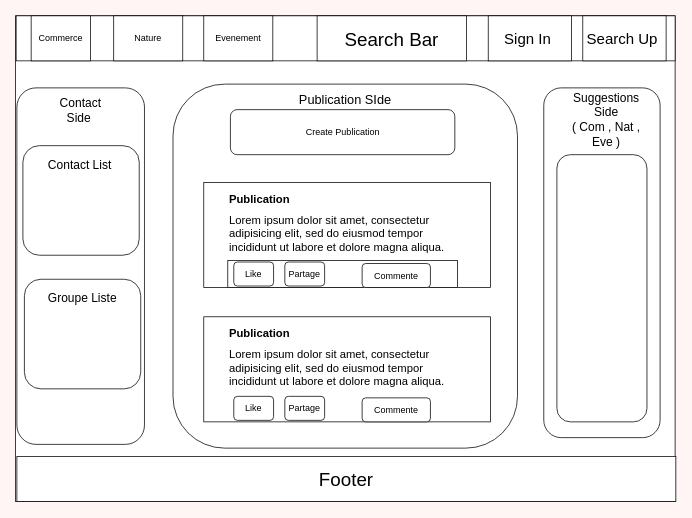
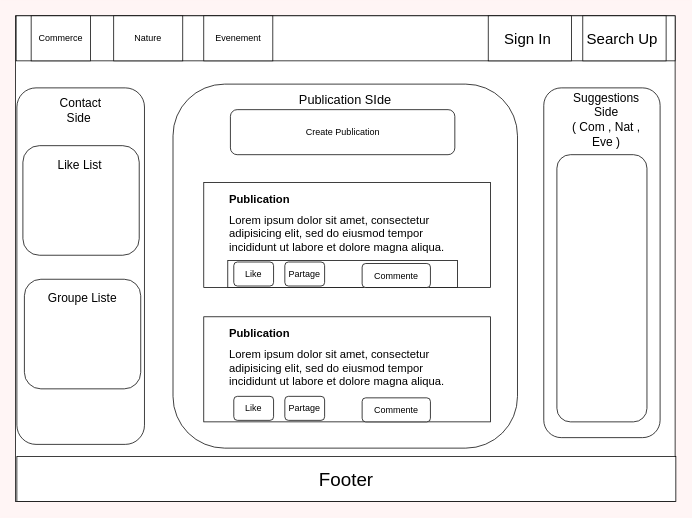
  <mxCell id="0" />
  <mxCell id="1" parent="0" />
  <mxCell id="2" value="" style="rounded=0;whiteSpace=wrap;html=1;" parent="1" vertex="1"><mxGeometry x="20" y="20.5" width="879" height="647" as="geometry" /></mxCell>
  <mxCell id="3" value="" style="rounded=1;whiteSpace=wrap;html=1;" parent="1" vertex="1"><mxGeometry x="230" y="111.5" width="459" height="485" as="geometry" /></mxCell>
  <mxCell id="4" value="" style="rounded=0;whiteSpace=wrap;html=1;" parent="1" vertex="1"><mxGeometry x="271" y="421.5" width="382" height="140" as="geometry" /></mxCell>
  <mxCell id="5" value="" style="rounded=0;whiteSpace=wrap;html=1;" parent="1" vertex="1"><mxGeometry x="271" y="242.5" width="382" height="140" as="geometry" /></mxCell>
  <mxCell id="6" value="&lt;font style=&quot;font-size: 25px&quot;&gt;Footer&lt;/font&gt;" style="rounded=0;whiteSpace=wrap;html=1;" parent="1" vertex="1"><mxGeometry x="22" y="607.5" width="878" height="60" as="geometry" /></mxCell>
  <mxCell id="7" value="" style="rounded=0;whiteSpace=wrap;html=1;" parent="1" vertex="1"><mxGeometry x="21" y="20.5" width="878" height="60" as="geometry" /></mxCell>
- <mxCell id="8" value="&lt;font style=&quot;font-size: 25px&quot;&gt;Search Bar&lt;/font&gt;" style="rounded=0;whiteSpace=wrap;html=1;" parent="1" vertex="1"><mxGeometry x="422" y="20.5" width="199" height="60" as="geometry" /></mxCell>
  <mxCell id="9" value="&lt;font style=&quot;font-size: 20px&quot;&gt;Sign In&amp;nbsp;&lt;/font&gt;" style="rounded=0;whiteSpace=wrap;html=1;" parent="1" vertex="1"><mxGeometry x="650" y="20.5" width="111" height="60" as="geometry" /></mxCell>
  <mxCell id="10" value="&lt;font style=&quot;font-size: 20px&quot;&gt;Search Up&amp;nbsp;&lt;/font&gt;" style="rounded=0;whiteSpace=wrap;html=1;" parent="1" vertex="1"><mxGeometry x="776" y="20.5" width="111" height="60" as="geometry" /></mxCell>
  <mxCell id="11" value="Commerce" style="rounded=0;whiteSpace=wrap;html=1;" parent="1" vertex="1"><mxGeometry x="41" y="20.5" width="79" height="60" as="geometry" /></mxCell>
  <mxCell id="12" value="Nature" style="rounded=0;whiteSpace=wrap;html=1;" parent="1" vertex="1"><mxGeometry x="151" y="20.5" width="92" height="60" as="geometry" /></mxCell>
  <mxCell id="13" value="&lt;h1 style=&quot;font-size: 15px&quot;&gt;&lt;span&gt;Publication&lt;/span&gt;&lt;/h1&gt;&lt;h1 style=&quot;font-size: 15px&quot;&gt;&lt;span style=&quot;font-weight: normal&quot;&gt;Lorem ipsum dolor sit amet, consectetur adipisicing elit, sed do eiusmod tempor incididunt ut labore et dolore magna aliqua.&lt;/span&gt;&lt;br&gt;&lt;/h1&gt;" style="text;html=1;strokeColor=none;fillColor=none;spacing=5;spacingTop=-20;whiteSpace=wrap;overflow=hidden;rounded=0;" parent="1" vertex="1"><mxGeometry x="300" y="255.5" width="321" height="95" as="geometry" /></mxCell>
  <mxCell id="14" value="" style="rounded=0;whiteSpace=wrap;html=1;" parent="1" vertex="1"><mxGeometry x="303" y="346.5" width="306" height="36" as="geometry" /></mxCell>
  <mxCell id="15" value="Like" style="rounded=1;whiteSpace=wrap;html=1;" parent="1" vertex="1"><mxGeometry x="311" y="348.5" width="53" height="32" as="geometry" /></mxCell>
  <mxCell id="16" value="Partage" style="rounded=1;whiteSpace=wrap;html=1;" parent="1" vertex="1"><mxGeometry x="379" y="348.5" width="53" height="32" as="geometry" /></mxCell>
  <mxCell id="17" value="Commente" style="rounded=1;whiteSpace=wrap;html=1;" parent="1" vertex="1"><mxGeometry x="482" y="350.5" width="91" height="32" as="geometry" /></mxCell>
  <mxCell id="18" value="&lt;h1 style=&quot;font-size: 15px&quot;&gt;&lt;span&gt;Publication&lt;/span&gt;&lt;/h1&gt;&lt;h1 style=&quot;font-size: 15px&quot;&gt;&lt;span style=&quot;font-weight: normal&quot;&gt;Lorem ipsum dolor sit amet, consectetur adipisicing elit, sed do eiusmod tempor incididunt ut labore et dolore magna aliqua.&lt;/span&gt;&lt;br&gt;&lt;/h1&gt;" style="text;html=1;strokeColor=none;fillColor=none;spacing=5;spacingTop=-20;whiteSpace=wrap;overflow=hidden;rounded=0;" parent="1" vertex="1"><mxGeometry x="300" y="434.5" width="321" height="95" as="geometry" /></mxCell>
  <mxCell id="19" value="Commente" style="rounded=1;whiteSpace=wrap;html=1;" parent="1" vertex="1"><mxGeometry x="482" y="529.5" width="91" height="32" as="geometry" /></mxCell>
  <mxCell id="20" value="Partage" style="rounded=1;whiteSpace=wrap;html=1;" parent="1" vertex="1"><mxGeometry x="379" y="527.5" width="53" height="32" as="geometry" /></mxCell>
  <mxCell id="21" value="Like" style="rounded=1;whiteSpace=wrap;html=1;" parent="1" vertex="1"><mxGeometry x="311" y="527.5" width="53" height="32" as="geometry" /></mxCell>
  <mxCell id="22" value="" style="rounded=1;whiteSpace=wrap;html=1;" parent="1" vertex="1"><mxGeometry x="22" y="116.5" width="170" height="475" as="geometry" /></mxCell>
  <mxCell id="23" value="&lt;font style=&quot;font-size: 16px&quot;&gt;Contact Side&amp;nbsp;&lt;/font&gt;" style="text;html=1;strokeColor=none;fillColor=none;align=center;verticalAlign=middle;whiteSpace=wrap;rounded=0;" parent="1" vertex="1"><mxGeometry x="63" y="125.5" width="88" height="42" as="geometry" /></mxCell>
  <mxCell id="24" value="" style="rounded=1;whiteSpace=wrap;html=1;" parent="1" vertex="1"><mxGeometry x="30" y="193.5" width="155" height="146" as="geometry" /></mxCell>
- <mxCell id="25" value="&lt;font style=&quot;font-size: 16px&quot;&gt;Contact List&lt;/font&gt;" style="text;html=1;strokeColor=none;fillColor=none;align=center;verticalAlign=middle;whiteSpace=wrap;rounded=0;" parent="1" vertex="1"><mxGeometry x="61" y="203.5" width="90" height="30" as="geometry" /></mxCell>
+ <mxCell id="25" value="&lt;font style=&quot;font-size: 16px&quot;&gt;Like List&lt;/font&gt;" style="text;html=1;strokeColor=none;fillColor=none;align=center;verticalAlign=middle;whiteSpace=wrap;rounded=0;" parent="1" vertex="1"><mxGeometry x="61" y="203.5" width="90" height="30" as="geometry" /></mxCell>
  <mxCell id="26" value="" style="rounded=1;whiteSpace=wrap;html=1;" parent="1" vertex="1"><mxGeometry x="32" y="371.5" width="155" height="146" as="geometry" /></mxCell>
  <mxCell id="27" value="&lt;font style=&quot;font-size: 16px&quot;&gt;Groupe Liste&lt;/font&gt;" style="text;html=1;strokeColor=none;fillColor=none;align=center;verticalAlign=middle;whiteSpace=wrap;rounded=0;" parent="1" vertex="1"><mxGeometry x="54" y="380.5" width="111" height="30" as="geometry" /></mxCell>
  <mxCell id="28" value="" style="rounded=1;whiteSpace=wrap;html=1;" parent="1" vertex="1"><mxGeometry x="724" y="116.5" width="155" height="466" as="geometry" /></mxCell>
  <mxCell id="29" value="Evenement" style="rounded=0;whiteSpace=wrap;html=1;" parent="1" vertex="1"><mxGeometry x="271" y="20.5" width="92" height="60" as="geometry" /></mxCell>
  <mxCell id="30" value="&lt;font style=&quot;font-size: 16px&quot;&gt;Suggestions&lt;br&gt;Side&lt;br&gt;( Com , Nat , Eve )&lt;br&gt;&lt;/font&gt;" style="text;html=1;strokeColor=none;fillColor=none;align=center;verticalAlign=middle;whiteSpace=wrap;rounded=0;" parent="1" vertex="1"><mxGeometry x="749" y="140.5" width="117" height="37" as="geometry" /></mxCell>
  <mxCell id="31" value="" style="rounded=1;whiteSpace=wrap;html=1;" parent="1" vertex="1"><mxGeometry x="741.5" y="205.5" width="120" height="356" as="geometry" /></mxCell>
  <mxCell id="32" value="Create Publication" style="rounded=1;whiteSpace=wrap;html=1;" parent="1" vertex="1"><mxGeometry x="306.5" y="145.5" width="299" height="60" as="geometry" /></mxCell>
  <mxCell id="33" value="&lt;font style=&quot;font-size: 17px&quot;&gt;Publication SIde&amp;nbsp;&lt;/font&gt;" style="text;html=1;strokeColor=none;fillColor=none;align=center;verticalAlign=middle;whiteSpace=wrap;rounded=0;" parent="1" vertex="1"><mxGeometry x="392" y="118.5" width="140" height="30" as="geometry" /></mxCell>
